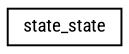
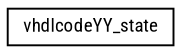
  digraph {
    rankdir=LR
    fontname="Roboto Condensed"
-   n1 [color=black fillcolor=white fontname="Roboto Condensed" fontsize=10 height=0.2 label=state_state shape=record style=filled width=0.4]
+   n1 [color=black fillcolor=white fontname="Roboto Condensed" fontsize=10 height=0.2 label=vhdlcodeYY_state shape=record style=filled width=0.4]
  }
